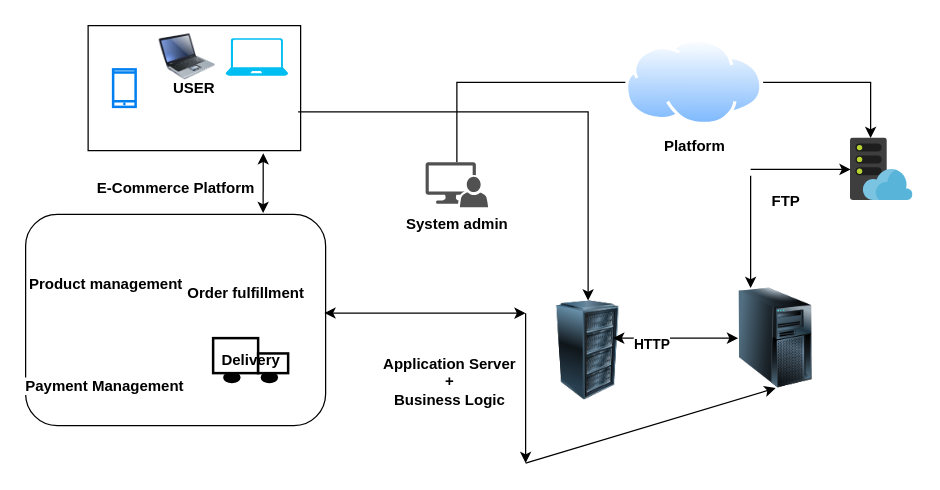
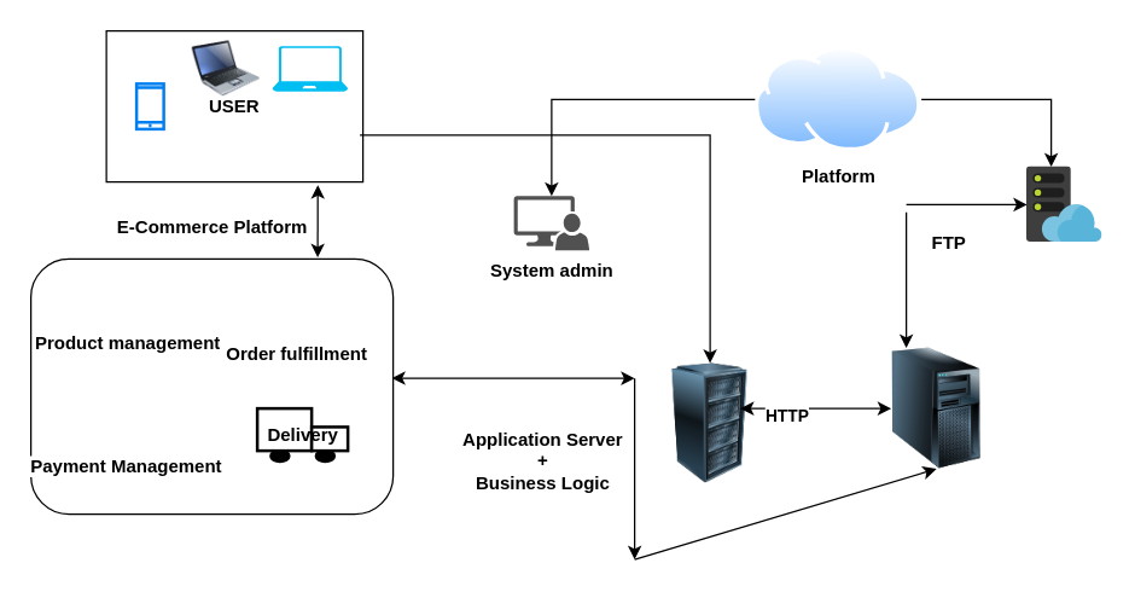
  <mxCell id="0" />
  <mxCell id="1" parent="0" />
  <mxCell id="2" style="edgeStyle=orthogonalEdgeStyle;rounded=0;orthogonalLoop=1;jettySize=auto;html=1;entryX=0.32;entryY=0;entryDx=0;entryDy=0;entryPerimeter=0;" edge="1" parent="1" source="4" target="5"><mxGeometry relative="1" as="geometry" /></mxCell>
- <mxCell id="3" style="edgeStyle=orthogonalEdgeStyle;rounded=0;orthogonalLoop=1;jettySize=auto;html=1;entryX=0.5;entryY=0;entryDx=0;entryDy=0;entryPerimeter=0;endArrow=none;" edge="1" parent="1" source="4" target="8"><mxGeometry relative="1" as="geometry" /></mxCell>
+ <mxCell id="3" style="edgeStyle=orthogonalEdgeStyle;rounded=0;orthogonalLoop=1;jettySize=auto;html=1;entryX=0.5;entryY=0;entryDx=0;entryDy=0;entryPerimeter=0;" edge="1" parent="1" source="4" target="8"><mxGeometry relative="1" as="geometry" /></mxCell>
  <mxCell id="4" value="&lt;b&gt;Platform&lt;/b&gt;" style="aspect=fixed;perimeter=ellipsePerimeter;html=1;align=center;shadow=0;dashed=0;spacingTop=3;image;image=img/lib/active_directory/internet_cloud.svg;" vertex="1" parent="1"><mxGeometry x="500" y="30.7" width="110" height="69.3" as="geometry" /></mxCell>
  <mxCell id="5" value="" style="aspect=fixed;html=1;points=[];align=center;image;fontSize=12;image=img/lib/mscae/WebHosting.svg;" vertex="1" parent="1"><mxGeometry x="680" y="110" width="50" height="50" as="geometry" /></mxCell>
  <mxCell id="6" value="" style="image;html=1;labelBackgroundColor=#ffffff;image=img/lib/clip_art/computers/Server_Tower_128x128.png" vertex="1" parent="1"><mxGeometry x="580" y="230" width="80" height="80" as="geometry" /></mxCell>
  <mxCell id="7" value="" style="image;html=1;labelBackgroundColor=#ffffff;image=img/lib/clip_art/computers/Server_Rack_128x128.png" vertex="1" parent="1"><mxGeometry x="430" y="240" width="80" height="80" as="geometry" /></mxCell>
  <mxCell id="8" value="&lt;b&gt;System admin&lt;/b&gt;" style="pointerEvents=1;shadow=0;dashed=0;html=1;strokeColor=none;labelPosition=center;verticalLabelPosition=bottom;verticalAlign=top;align=center;fillColor=#515151;shape=mxgraph.mscae.system_center.admin_console" vertex="1" parent="1"><mxGeometry x="340" y="129.3" width="50" height="36" as="geometry" /></mxCell>
  <mxCell id="9" value="" style="endArrow=classic;html=1;" edge="1" parent="1" target="5"><mxGeometry width="50" height="50" relative="1" as="geometry"><mxPoint x="600" y="135" as="sourcePoint" /><mxPoint x="460" y="220" as="targetPoint" /></mxGeometry></mxCell>
  <mxCell id="10" value="" style="endArrow=classic;html=1;entryX=0.25;entryY=0;entryDx=0;entryDy=0;" edge="1" parent="1" target="6"><mxGeometry width="50" height="50" relative="1" as="geometry"><mxPoint x="600" y="140" as="sourcePoint" /><mxPoint x="460" y="220" as="targetPoint" /></mxGeometry></mxCell>
  <mxCell id="11" value="&lt;b&gt;FTP&lt;/b&gt;" style="text;html=1;align=center;verticalAlign=middle;resizable=0;points=[];autosize=1;" vertex="1" parent="1"><mxGeometry x="608" y="151" width="40" height="20" as="geometry" /></mxCell>
  <mxCell id="12" value="" style="endArrow=classic;startArrow=classic;html=1;" edge="1" parent="1"><mxGeometry width="50" height="50" relative="1" as="geometry"><mxPoint x="490" y="270" as="sourcePoint" /><mxPoint x="590" y="270" as="targetPoint" /></mxGeometry></mxCell>
  <mxCell id="13" value="&lt;b&gt;HTTP&lt;/b&gt;" style="edgeLabel;html=1;align=center;verticalAlign=middle;resizable=0;points=[];" vertex="1" connectable="0" parent="12"><mxGeometry x="-0.4" y="-4" relative="1" as="geometry"><mxPoint as="offset" /></mxGeometry></mxCell>
  <mxCell id="14" value="" style="shape=image;html=1;verticalAlign=top;verticalLabelPosition=bottom;labelBackgroundColor=#ffffff;imageAspect=0;aspect=fixed;image=https://cdn3.iconfinder.com/data/icons/eco-flat-2/512/world_eco_leaves-128.png" vertex="1" parent="1"><mxGeometry x="435" y="280" width="50" height="50" as="geometry" /></mxCell>
  <mxCell id="15" value="&lt;b&gt;Application Server&lt;br&gt;+&lt;br&gt;Business Logic&lt;br&gt;&lt;/b&gt;" style="text;html=1;align=center;verticalAlign=middle;resizable=0;points=[];autosize=1;" vertex="1" parent="1"><mxGeometry x="290" y="280" width="138" height="50" as="geometry" /></mxCell>
  <mxCell id="16" value="&lt;b&gt;USER&lt;/b&gt;" style="rounded=0;whiteSpace=wrap;html=1;" vertex="1" parent="1"><mxGeometry x="70" y="20" width="170" height="100" as="geometry" /></mxCell>
  <mxCell id="17" value="" style="html=1;verticalLabelPosition=bottom;align=center;labelBackgroundColor=#ffffff;verticalAlign=top;strokeWidth=2;strokeColor=#0080F0;shadow=0;dashed=0;shape=mxgraph.ios7.icons.smartphone;" vertex="1" parent="1"><mxGeometry x="90" y="55" width="18" height="30" as="geometry" /></mxCell>
  <mxCell id="18" value="" style="verticalLabelPosition=bottom;html=1;verticalAlign=top;align=center;strokeColor=none;fillColor=#00BEF2;shape=mxgraph.azure.laptop;pointerEvents=1;" vertex="1" parent="1"><mxGeometry x="180" y="30" width="50" height="30" as="geometry" /></mxCell>
  <mxCell id="19" value="" style="image;html=1;labelBackgroundColor=#ffffff;image=img/lib/clip_art/computers/Laptop_128x128.png" vertex="1" parent="1"><mxGeometry x="127" y="20" width="45" height="50" as="geometry" /></mxCell>
  <mxCell id="20" style="edgeStyle=orthogonalEdgeStyle;rounded=0;orthogonalLoop=1;jettySize=auto;html=1;" edge="1" parent="1" source="21" target="7"><mxGeometry relative="1" as="geometry" /></mxCell>
  <mxCell id="21" value="" style="shape=image;html=1;verticalAlign=top;verticalLabelPosition=bottom;labelBackgroundColor=#ffffff;imageAspect=0;aspect=fixed;image=https://cdn4.iconfinder.com/data/icons/miu/24/device-smartphones-iphones-horizontal-glyph-128.png" vertex="1" parent="1"><mxGeometry x="200" y="70" width="38" height="38" as="geometry" /></mxCell>
  <mxCell id="22" value="&lt;b&gt;E-Commerce Platform&lt;/b&gt;" style="text;html=1;align=center;verticalAlign=middle;resizable=0;points=[];autosize=1;" vertex="1" parent="1"><mxGeometry x="70" y="140" width="140" height="20" as="geometry" /></mxCell>
  <mxCell id="23" value="" style="shape=image;html=1;verticalAlign=top;verticalLabelPosition=bottom;labelBackgroundColor=#ffffff;imageAspect=0;aspect=fixed;image=https://cdn3.iconfinder.com/data/icons/geosm-e-commerce/48/barcode-128.png" vertex="1" parent="1"><mxGeometry x="60" y="180" width="40" height="40" as="geometry" /></mxCell>
  <mxCell id="24" value="" style="rounded=1;whiteSpace=wrap;html=1;" vertex="1" parent="1"><mxGeometry x="20" y="171" width="240" height="169" as="geometry" /></mxCell>
  <mxCell id="25" value="&lt;b&gt;Product management&lt;/b&gt;" style="shape=image;html=1;verticalAlign=top;verticalLabelPosition=bottom;labelBackgroundColor=#ffffff;imageAspect=0;aspect=fixed;image=https://cdn3.iconfinder.com/data/icons/geosm-e-commerce/48/barcode-128.png" vertex="1" parent="1"><mxGeometry x="60" y="165.3" width="48" height="48" as="geometry" /></mxCell>
  <mxCell id="26" value="&lt;b&gt;Order&amp;nbsp;fulfillment&lt;/b&gt;" style="shape=image;html=1;verticalAlign=top;verticalLabelPosition=bottom;labelBackgroundColor=#ffffff;imageAspect=0;aspect=fixed;image=https://cdn0.iconfinder.com/data/icons/work-from-home-17/512/FoodDelivery-food-delivery-meal-order-128.png" vertex="1" parent="1"><mxGeometry x="172" y="172" width="48" height="48" as="geometry" /></mxCell>
  <mxCell id="27" value="&lt;b&gt;Payment Management&lt;/b&gt;" style="shape=image;html=1;verticalAlign=top;verticalLabelPosition=bottom;labelBackgroundColor=#ffffff;imageAspect=0;aspect=fixed;image=https://cdn4.iconfinder.com/data/icons/payment-method/160/payment_method_paypal-128.png" vertex="1" parent="1"><mxGeometry x="58" y="245" width="50" height="50" as="geometry" /></mxCell>
  <mxCell id="28" value="&lt;b&gt;Delivery&lt;/b&gt;" style="strokeWidth=2;html=1;shape=mxgraph.lean_mapping.truck_shipment;" vertex="1" parent="1"><mxGeometry x="170" y="270" width="60" height="35" as="geometry" /></mxCell>
  <mxCell id="29" value="" style="endArrow=classic;startArrow=classic;html=1;entryX=0.824;entryY=1.02;entryDx=0;entryDy=0;entryPerimeter=0;" edge="1" parent="1" target="16"><mxGeometry width="50" height="50" relative="1" as="geometry"><mxPoint x="210" y="170" as="sourcePoint" /><mxPoint x="210" y="130" as="targetPoint" /></mxGeometry></mxCell>
  <mxCell id="30" value="" style="endArrow=classic;startArrow=classic;html=1;exitX=0.996;exitY=0.467;exitDx=0;exitDy=0;exitPerimeter=0;" edge="1" parent="1" source="24"><mxGeometry width="50" height="50" relative="1" as="geometry"><mxPoint x="260" y="280" as="sourcePoint" /><mxPoint x="420" y="250" as="targetPoint" /></mxGeometry></mxCell>
  <mxCell id="31" value="" style="endArrow=classic;html=1;" edge="1" parent="1"><mxGeometry width="50" height="50" relative="1" as="geometry"><mxPoint x="420" y="250" as="sourcePoint" /><mxPoint x="420" y="370" as="targetPoint" /></mxGeometry></mxCell>
  <mxCell id="32" value="" style="endArrow=classic;html=1;entryX=0.5;entryY=1;entryDx=0;entryDy=0;" edge="1" parent="1" target="6"><mxGeometry width="50" height="50" relative="1" as="geometry"><mxPoint x="420" y="370" as="sourcePoint" /><mxPoint x="280" y="330" as="targetPoint" /></mxGeometry></mxCell>
